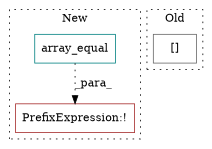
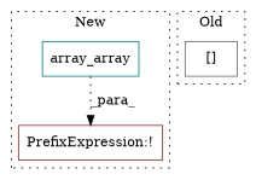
  digraph {
    fontname="DejaVu Serif"
    node [shape=box fontname="DejaVu Serif"]
-   n1 [a=32 l="12,1" label=array_equal s="7347,7626" color=teal]
+   n1 [a=32 l="12,1" label=array_array s="7347,7626" color=teal]
    n2 [a=38 l=1 label="PrefixExpression:!" s=7340 color=brown]
    n3 [a=2 l="7,1" label="[]" s="7519,7532" color=gray40]
    subgraph cluster_1 {
      label=New
      style=dotted
      n1
      n2
    }
    subgraph cluster_2 {
      label=Old
      style=dotted
      n3
    }
    n1 -> n2 [label=_para_ style=dotted fontname="DejaVu Serif"]
  }
